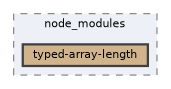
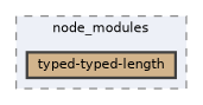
  digraph {
    compound=true
-   n1 [color=grey25 fillcolor=tan fontname=Helvetica fontsize=10 height=0.2 label="typed-array-length" shape=box style="filled,bold" width=0.4]
+   n1 [color=grey25 fillcolor=tan fontname=Helvetica fontsize=10 height=0.2 label="typed-typed-length" shape=box style="filled,bold" width=0.4]
    subgraph cluster_1 {
      bgcolor="#edf0f7"
      fontname=Helvetica
      fontsize=10
      label=node_modules
      pencolor=grey50
      style="filled,dashed"
      n1
    }
  }
